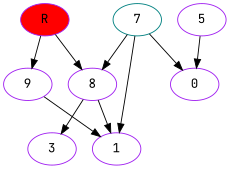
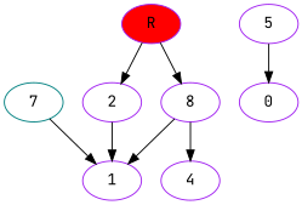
  digraph {
    fontname="JetBrains Mono"
    node [color=purple fontname="JetBrains Mono"]
    edge [fontname="JetBrains Mono"]
-   2 [label=9]
+   2
    1
    n3 [label=0]
    5
    7 [color=teal]
    8
-   4 [label=3]
+   4
    R [fillcolor="#ff0000" style=filled]
    2 -> 1
    5 -> n3
    7 -> 1
-   7 -> n3
-   7 -> 8
    8 -> 1
    8 -> 4
    R -> 2
    R -> 8
  }
